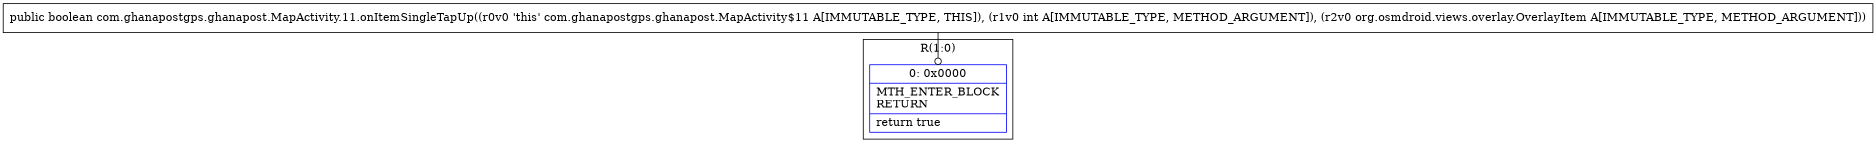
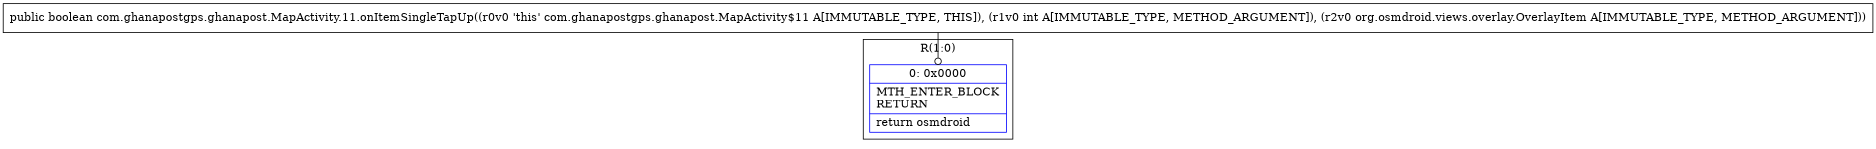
  digraph {
    node [shape=record]
-   n1 [color=blue label="{0\:\ 0x0000|MTH_ENTER_BLOCK\lRETURN\l|return true\l}"]
+   n1 [color=blue label="{0\:\ 0x0000|MTH_ENTER_BLOCK\lRETURN\l|return osmdroid\l}"]
    n2 [label="{public boolean com.ghanapostgps.ghanapost.MapActivity.11.onItemSingleTapUp((r0v0 'this' com.ghanapostgps.ghanapost.MapActivity$11 A[IMMUTABLE_TYPE, THIS]), (r1v0 int A[IMMUTABLE_TYPE, METHOD_ARGUMENT]), (r2v0 org.osmdroid.views.overlay.OverlayItem A[IMMUTABLE_TYPE, METHOD_ARGUMENT])) }"]
    subgraph cluster_1 {
      label="R(1:0)"
      n1
    }
    n2 -> n1 [arrowhead=odot]
  }
